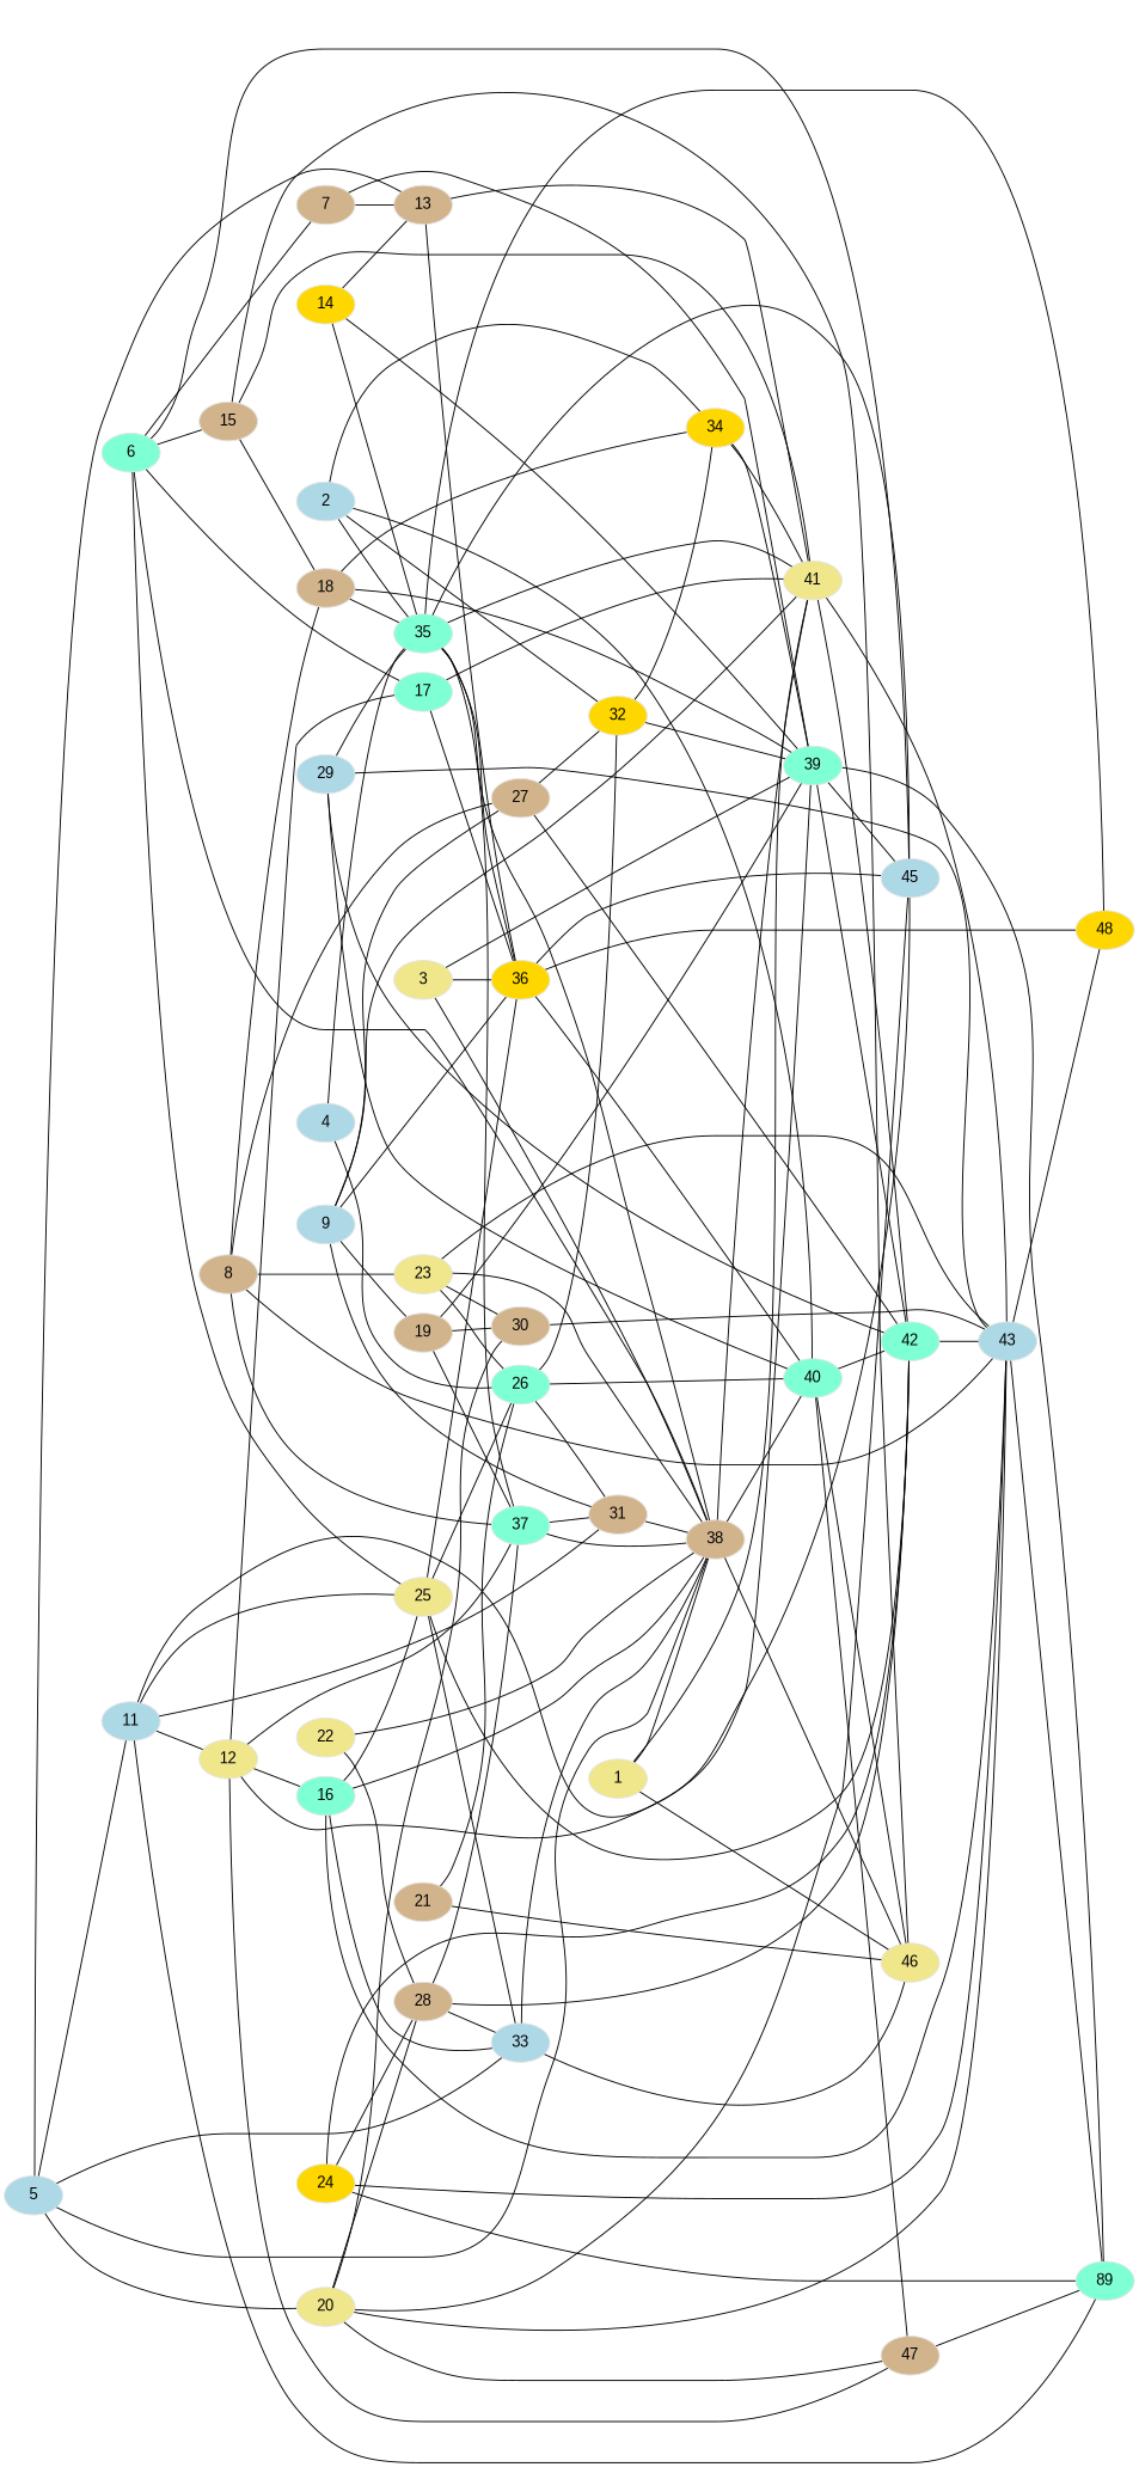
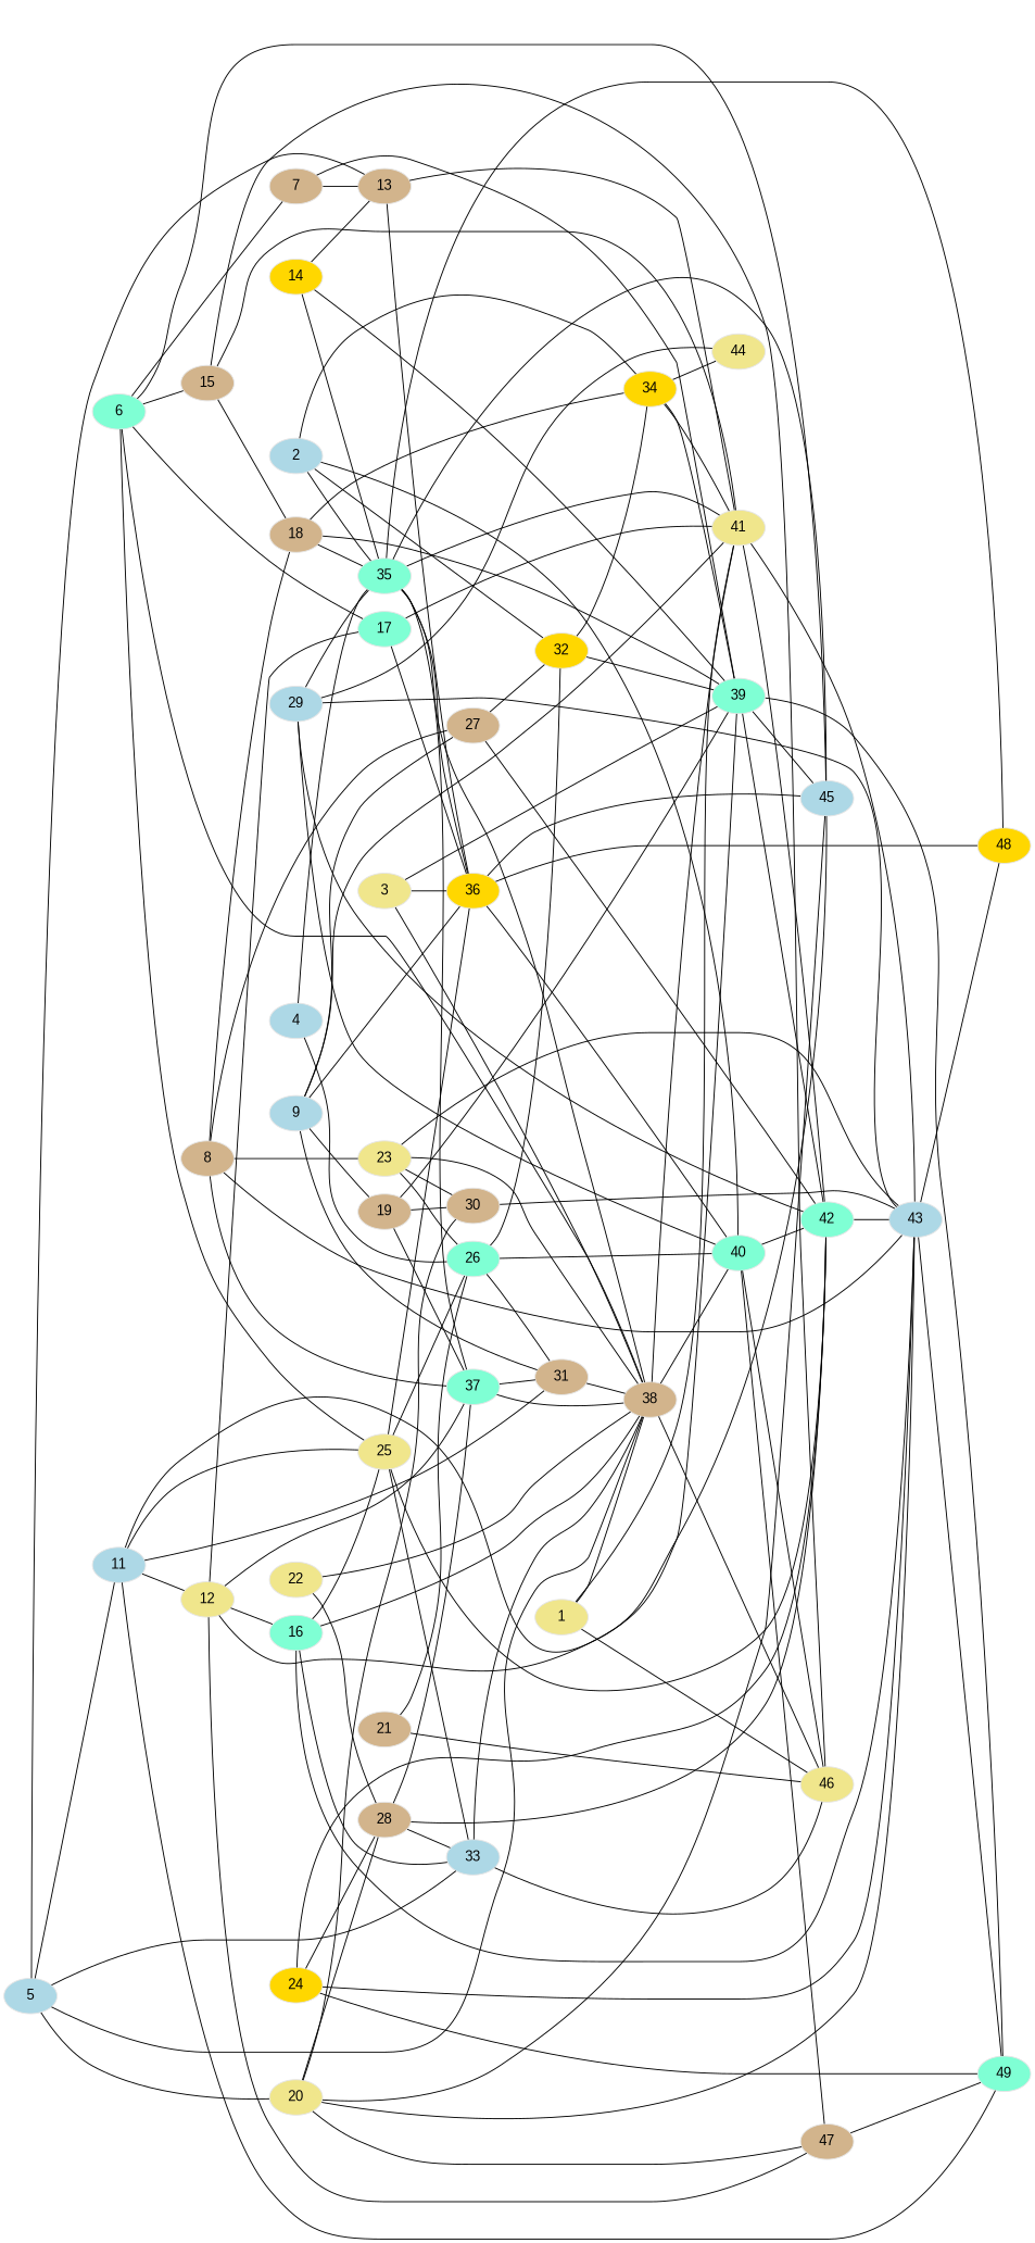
  graph {
    fontname="Liberation Sans"
    rankdir=LR
    node [color=gray90 fillcolor=tan fontname="Liberation Sans" style=filled]
    edge [fontname="Liberation Sans" weight=1.0]
    1 [fillcolor=khaki]
    38
    41 [fillcolor=khaki]
    46 [fillcolor=khaki]
    40 [fillcolor=aquamarine]
    43 [fillcolor=lightblue]
    42 [fillcolor=aquamarine]
    2 [fillcolor=lightblue]
    32 [fillcolor=gold]
    34 [fillcolor=gold]
    35 [fillcolor=aquamarine]
    39 [fillcolor=aquamarine]
+   44 [fillcolor=khaki]
    36 [fillcolor=gold]
    45 [fillcolor=lightblue]
    37 [fillcolor=aquamarine]
    48 [fillcolor=gold]
    47
    3 [fillcolor=khaki]
-   49 [fillcolor=aquamarine label=89]
+   49 [fillcolor=aquamarine]
    4 [fillcolor=lightblue]
    26 [fillcolor=aquamarine]
    31
    5 [fillcolor=lightblue]
    11 [fillcolor=lightblue]
    13
    20 [fillcolor=khaki]
    33 [fillcolor=lightblue]
    25 [fillcolor=khaki]
    12 [fillcolor=khaki]
    30
    28
    6 [fillcolor=aquamarine]
    7
    15
    17 [fillcolor=aquamarine]
    18
    8
    23 [fillcolor=khaki]
    27
    9 [fillcolor=lightblue]
    19
    16 [fillcolor=aquamarine]
    14 [fillcolor=gold]
    21
    22 [fillcolor=khaki]
    24 [fillcolor=gold]
    29 [fillcolor=lightblue]
    1 -- 38
    1 -- 41
    1 -- 46
    38 -- 41
    38 -- 46
    38 -- 40 [weight=2.0]
    41 -- 43
    41 -- 42
    40 -- 46
    40 -- 42
    40 -- 47
    43 -- 48
    43 -- 49
    42 -- 43
    2 -- 40 [weight=2.0]
    2 -- 32
    2 -- 34 [weight=2.0]
    2 -- 35
    32 -- 34
    32 -- 39
    34 -- 41
    34 -- 39
+   34 -- 44
    35 -- 38
    35 -- 41
    35 -- 36 [weight=2.0]
    35 -- 45
    35 -- 37
    35 -- 48
    39 -- 42
    39 -- 45
    39 -- 49
    36 -- 40
    36 -- 45
    36 -- 48
    37 -- 38
    37 -- 31
    47 -- 49
    3 -- 38
    3 -- 39
    3 -- 36
    4 -- 35
    4 -- 26
    26 -- 40
    26 -- 32
    26 -- 31
    31 -- 38
    5 -- 38 [weight=2.0]
    5 -- 11
    5 -- 13
    5 -- 20
    5 -- 33
    11 -- 45
    11 -- 49
    11 -- 31
    11 -- 25
    11 -- 12
    13 -- 41
    13 -- 36
    20 -- 43
    20 -- 45
    20 -- 47
    20 -- 30
    20 -- 28
    33 -- 38
    33 -- 46
    25 -- 42
    25 -- 36
    25 -- 26
    25 -- 33
    12 -- 39
    12 -- 37
    12 -- 47
    12 -- 17
    12 -- 16
    30 -- 43
    28 -- 42
    28 -- 37
    28 -- 33
    6 -- 38
    6 -- 45
    6 -- 25
    6 -- 7
    6 -- 15
    6 -- 17
    7 -- 39
    7 -- 13
    15 -- 41
    15 -- 46
    15 -- 18
    17 -- 41
    17 -- 36 [weight=2.0]
    18 -- 34
    18 -- 35 [weight=2.0]
    18 -- 39
    8 -- 43
    8 -- 37
    8 -- 18
    8 -- 23
    8 -- 27
    23 -- 38
    23 -- 43
    23 -- 26
    23 -- 30
    27 -- 42
    27 -- 32
    9 -- 41
    9 -- 36
    9 -- 31
    9 -- 27
    9 -- 19
    19 -- 39
    19 -- 37
    19 -- 30
    16 -- 38
    16 -- 43
    16 -- 33
    16 -- 25
    14 -- 35
    14 -- 39
    14 -- 13
    21 -- 46
    21 -- 26
    22 -- 38
    22 -- 28 [weight=2.0]
    24 -- 43
    24 -- 42
    24 -- 49
    24 -- 28
    29 -- 40
    29 -- 43
    29 -- 42
    29 -- 35
+   29 -- 44
  }
